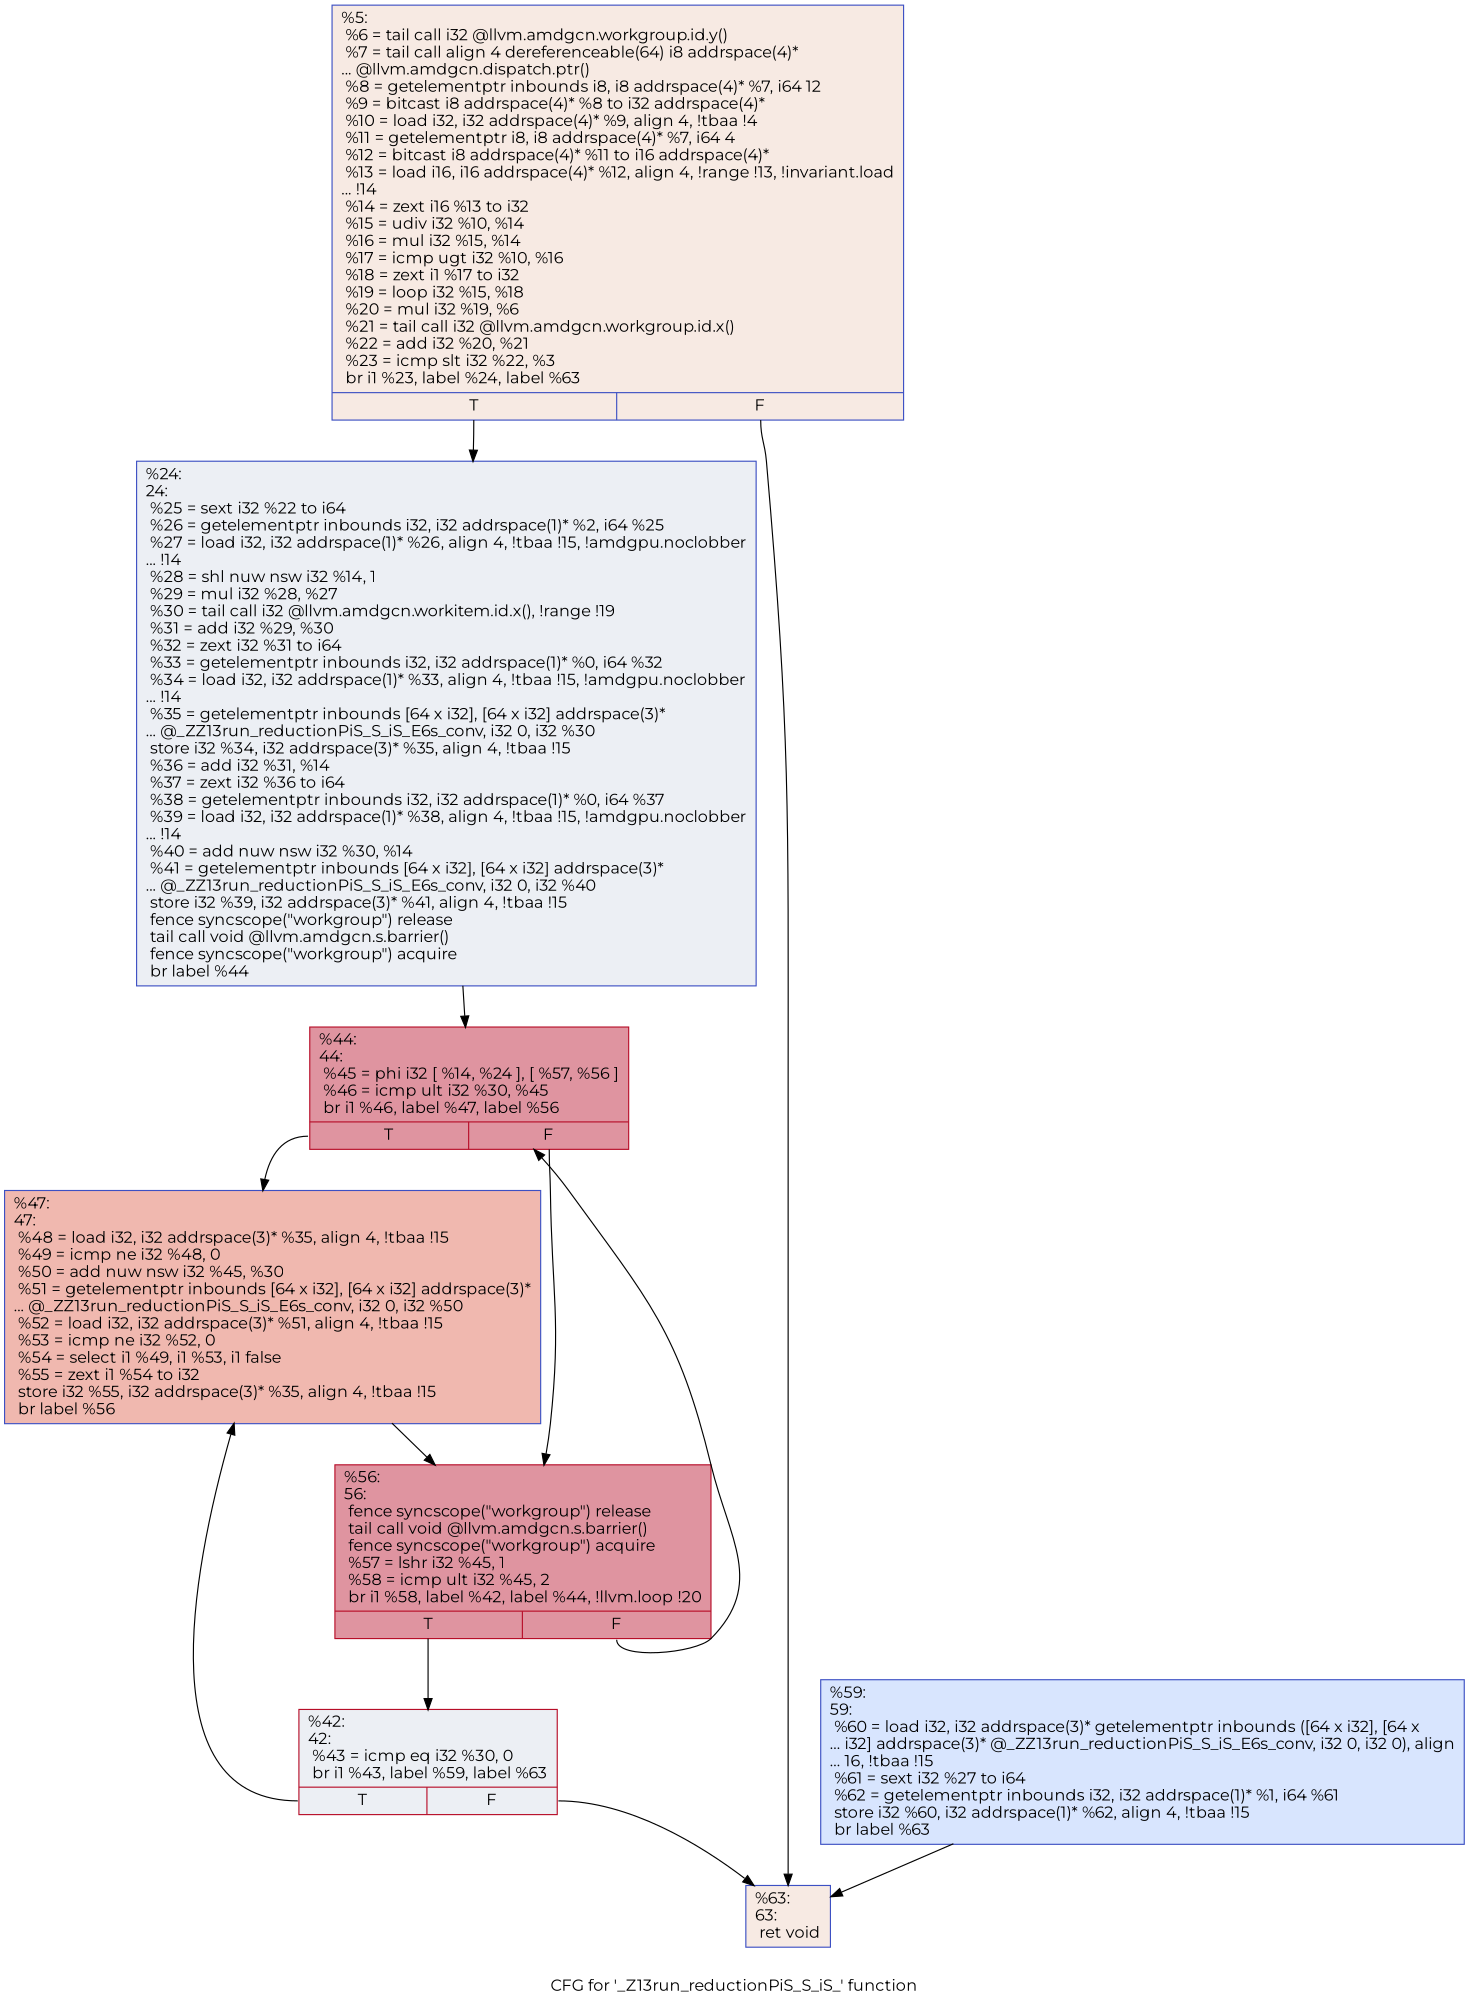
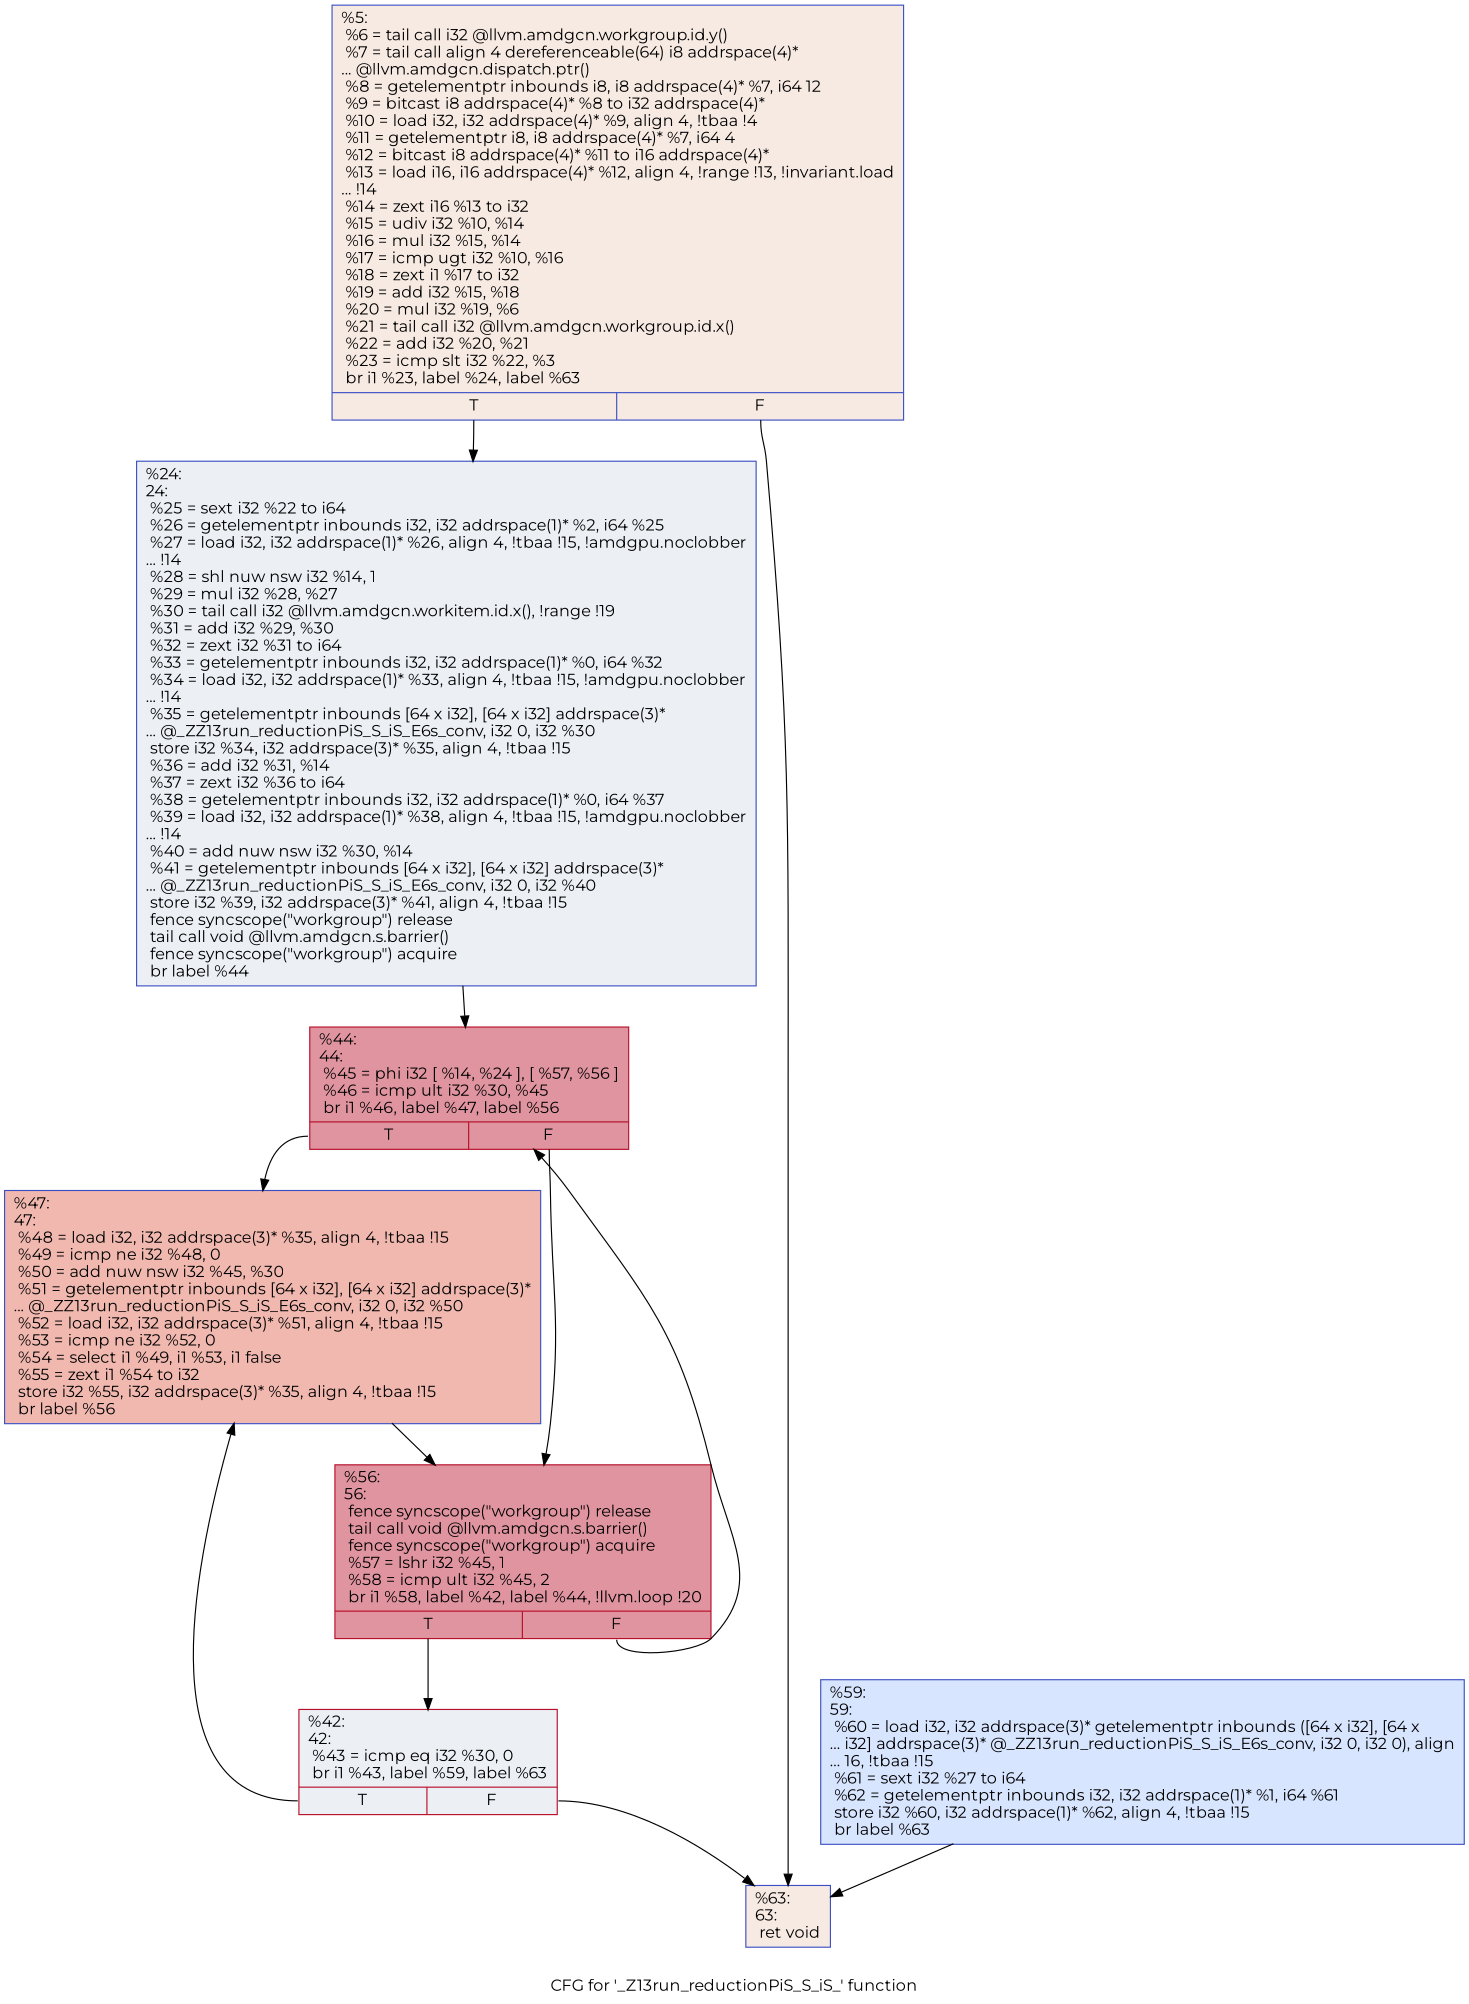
  digraph {
    fontname=Montserrat
    label="CFG for '_Z13run_reductionPiS_S_iS_' function"
    node [color="#3d50c3ff" fillcolor="#eed0c070" fontname=Montserrat shape=record style=filled]
    edge [fontname=Montserrat tailport=s0]
-   n1 [label="{%5:\l  %6 = tail call i32 @llvm.amdgcn.workgroup.id.y()\l  %7 = tail call align 4 dereferenceable(64) i8 addrspace(4)*\l... @llvm.amdgcn.dispatch.ptr()\l  %8 = getelementptr inbounds i8, i8 addrspace(4)* %7, i64 12\l  %9 = bitcast i8 addrspace(4)* %8 to i32 addrspace(4)*\l  %10 = load i32, i32 addrspace(4)* %9, align 4, !tbaa !4\l  %11 = getelementptr i8, i8 addrspace(4)* %7, i64 4\l  %12 = bitcast i8 addrspace(4)* %11 to i16 addrspace(4)*\l  %13 = load i16, i16 addrspace(4)* %12, align 4, !range !13, !invariant.load\l... !14\l  %14 = zext i16 %13 to i32\l  %15 = udiv i32 %10, %14\l  %16 = mul i32 %15, %14\l  %17 = icmp ugt i32 %10, %16\l  %18 = zext i1 %17 to i32\l  %19 = loop i32 %15, %18\l  %20 = mul i32 %19, %6\l  %21 = tail call i32 @llvm.amdgcn.workgroup.id.x()\l  %22 = add i32 %20, %21\l  %23 = icmp slt i32 %22, %3\l  br i1 %23, label %24, label %63\l|{<s0>T|<s1>F}}"]
+   n1 [label="{%5:\l  %6 = tail call i32 @llvm.amdgcn.workgroup.id.y()\l  %7 = tail call align 4 dereferenceable(64) i8 addrspace(4)*\l... @llvm.amdgcn.dispatch.ptr()\l  %8 = getelementptr inbounds i8, i8 addrspace(4)* %7, i64 12\l  %9 = bitcast i8 addrspace(4)* %8 to i32 addrspace(4)*\l  %10 = load i32, i32 addrspace(4)* %9, align 4, !tbaa !4\l  %11 = getelementptr i8, i8 addrspace(4)* %7, i64 4\l  %12 = bitcast i8 addrspace(4)* %11 to i16 addrspace(4)*\l  %13 = load i16, i16 addrspace(4)* %12, align 4, !range !13, !invariant.load\l... !14\l  %14 = zext i16 %13 to i32\l  %15 = udiv i32 %10, %14\l  %16 = mul i32 %15, %14\l  %17 = icmp ugt i32 %10, %16\l  %18 = zext i1 %17 to i32\l  %19 = add i32 %15, %18\l  %20 = mul i32 %19, %6\l  %21 = tail call i32 @llvm.amdgcn.workgroup.id.x()\l  %22 = add i32 %20, %21\l  %23 = icmp slt i32 %22, %3\l  br i1 %23, label %24, label %63\l|{<s0>T|<s1>F}}"]
    n2 [fillcolor="#d4dbe670" label="{%24:\l24:                                               \l  %25 = sext i32 %22 to i64\l  %26 = getelementptr inbounds i32, i32 addrspace(1)* %2, i64 %25\l  %27 = load i32, i32 addrspace(1)* %26, align 4, !tbaa !15, !amdgpu.noclobber\l... !14\l  %28 = shl nuw nsw i32 %14, 1\l  %29 = mul i32 %28, %27\l  %30 = tail call i32 @llvm.amdgcn.workitem.id.x(), !range !19\l  %31 = add i32 %29, %30\l  %32 = zext i32 %31 to i64\l  %33 = getelementptr inbounds i32, i32 addrspace(1)* %0, i64 %32\l  %34 = load i32, i32 addrspace(1)* %33, align 4, !tbaa !15, !amdgpu.noclobber\l... !14\l  %35 = getelementptr inbounds [64 x i32], [64 x i32] addrspace(3)*\l... @_ZZ13run_reductionPiS_S_iS_E6s_conv, i32 0, i32 %30\l  store i32 %34, i32 addrspace(3)* %35, align 4, !tbaa !15\l  %36 = add i32 %31, %14\l  %37 = zext i32 %36 to i64\l  %38 = getelementptr inbounds i32, i32 addrspace(1)* %0, i64 %37\l  %39 = load i32, i32 addrspace(1)* %38, align 4, !tbaa !15, !amdgpu.noclobber\l... !14\l  %40 = add nuw nsw i32 %30, %14\l  %41 = getelementptr inbounds [64 x i32], [64 x i32] addrspace(3)*\l... @_ZZ13run_reductionPiS_S_iS_E6s_conv, i32 0, i32 %40\l  store i32 %39, i32 addrspace(3)* %41, align 4, !tbaa !15\l  fence syncscope(\"workgroup\") release\l  tail call void @llvm.amdgcn.s.barrier()\l  fence syncscope(\"workgroup\") acquire\l  br label %44\l}"]
    n3 [label="{%63:\l63:                                               \l  ret void\l}"]
    n4 [color="#b70d28ff" fillcolor="#b70d2870" label="{%44:\l44:                                               \l  %45 = phi i32 [ %14, %24 ], [ %57, %56 ]\l  %46 = icmp ult i32 %30, %45\l  br i1 %46, label %47, label %56\l|{<s0>T|<s1>F}}"]
    n5 [fillcolor="#dc5d4a70" label="{%47:\l47:                                               \l  %48 = load i32, i32 addrspace(3)* %35, align 4, !tbaa !15\l  %49 = icmp ne i32 %48, 0\l  %50 = add nuw nsw i32 %45, %30\l  %51 = getelementptr inbounds [64 x i32], [64 x i32] addrspace(3)*\l... @_ZZ13run_reductionPiS_S_iS_E6s_conv, i32 0, i32 %50\l  %52 = load i32, i32 addrspace(3)* %51, align 4, !tbaa !15\l  %53 = icmp ne i32 %52, 0\l  %54 = select i1 %49, i1 %53, i1 false\l  %55 = zext i1 %54 to i32\l  store i32 %55, i32 addrspace(3)* %35, align 4, !tbaa !15\l  br label %56\l}"]
    n6 [color="#b70d28ff" fillcolor="#b70d2870" label="{%56:\l56:                                               \l  fence syncscope(\"workgroup\") release\l  tail call void @llvm.amdgcn.s.barrier()\l  fence syncscope(\"workgroup\") acquire\l  %57 = lshr i32 %45, 1\l  %58 = icmp ult i32 %45, 2\l  br i1 %58, label %42, label %44, !llvm.loop !20\l|{<s0>T|<s1>F}}"]
    n7 [color="#b70d28ff" fillcolor="#d4dbe670" label="{%42:\l42:                                               \l  %43 = icmp eq i32 %30, 0\l  br i1 %43, label %59, label %63\l|{<s0>T|<s1>F}}"]
    n8 [fillcolor="#a7c5fe70" label="{%59:\l59:                                               \l  %60 = load i32, i32 addrspace(3)* getelementptr inbounds ([64 x i32], [64 x\l... i32] addrspace(3)* @_ZZ13run_reductionPiS_S_iS_E6s_conv, i32 0, i32 0), align\l... 16, !tbaa !15\l  %61 = sext i32 %27 to i64\l  %62 = getelementptr inbounds i32, i32 addrspace(1)* %1, i64 %61\l  store i32 %60, i32 addrspace(1)* %62, align 4, !tbaa !15\l  br label %63\l}"]
    n1 -> n2
    n1 -> n3 [tailport=s1]
    n2 -> n4
    n4 -> n5
    n4 -> n6 [tailport=s1]
    n5 -> n6
    n6 -> n4 [tailport=s1]
    n6 -> n7
    n7 -> n3 [tailport=s1]
    n7 -> n5
    n8 -> n3
  }
